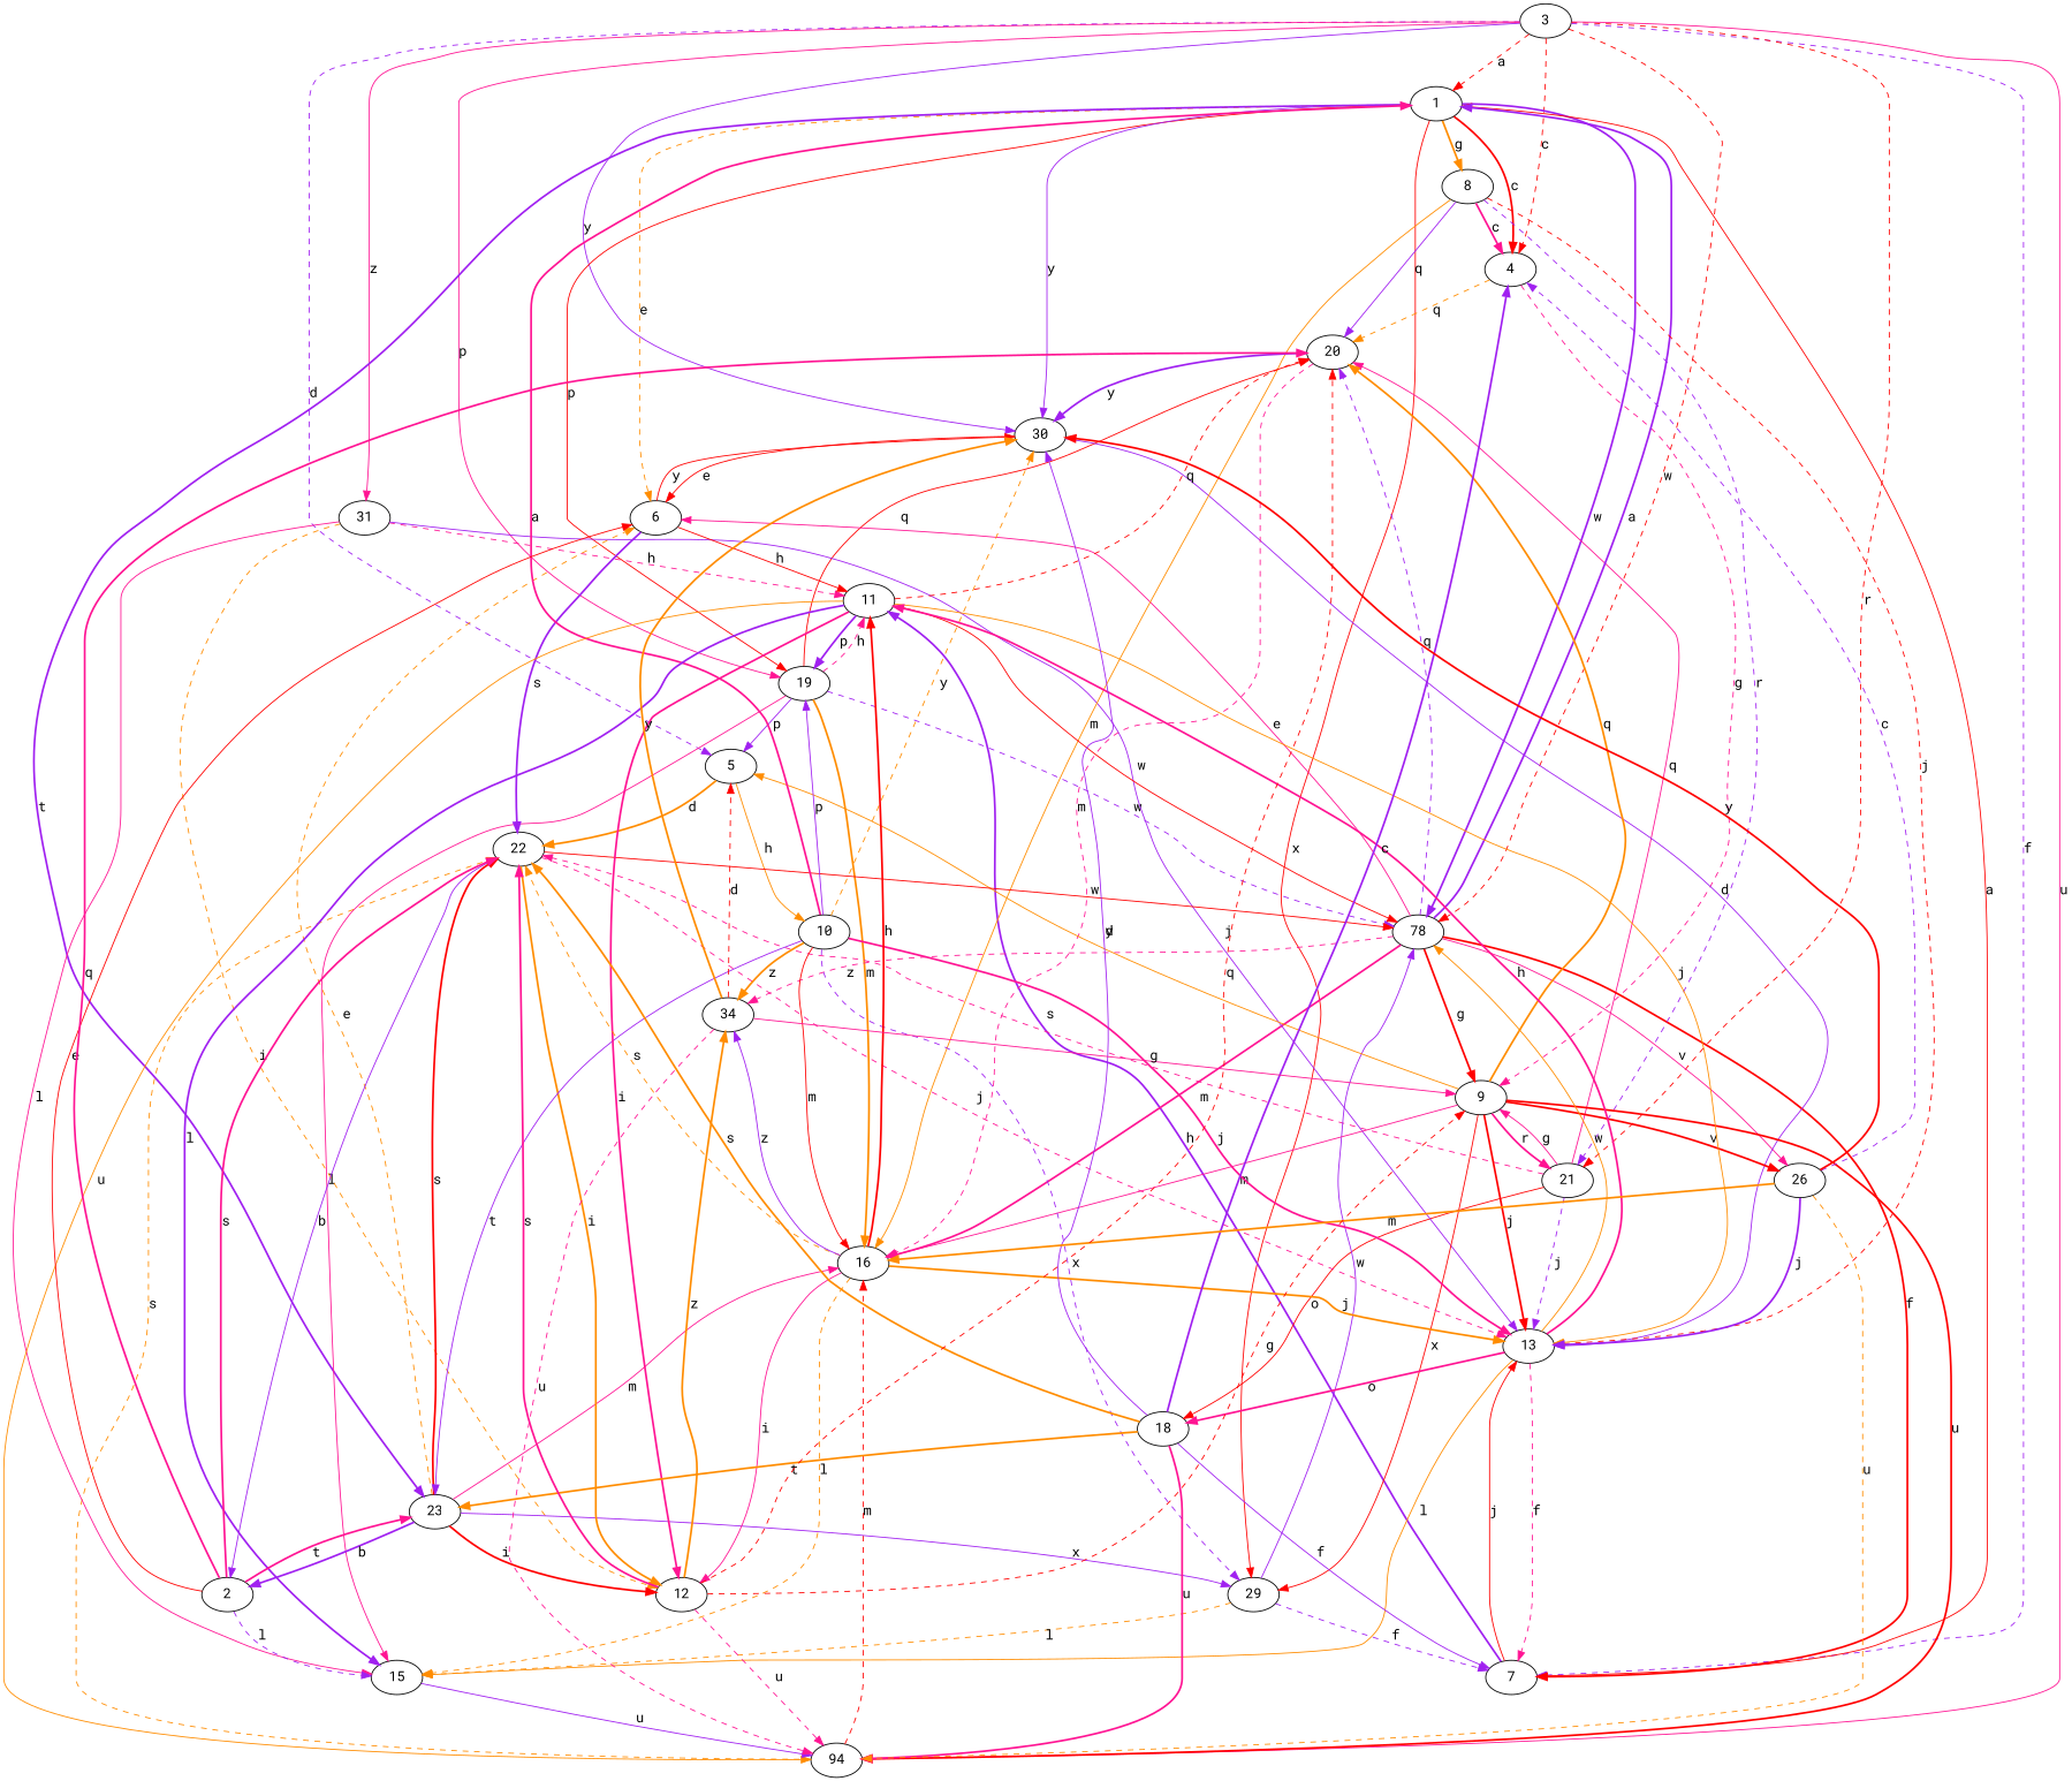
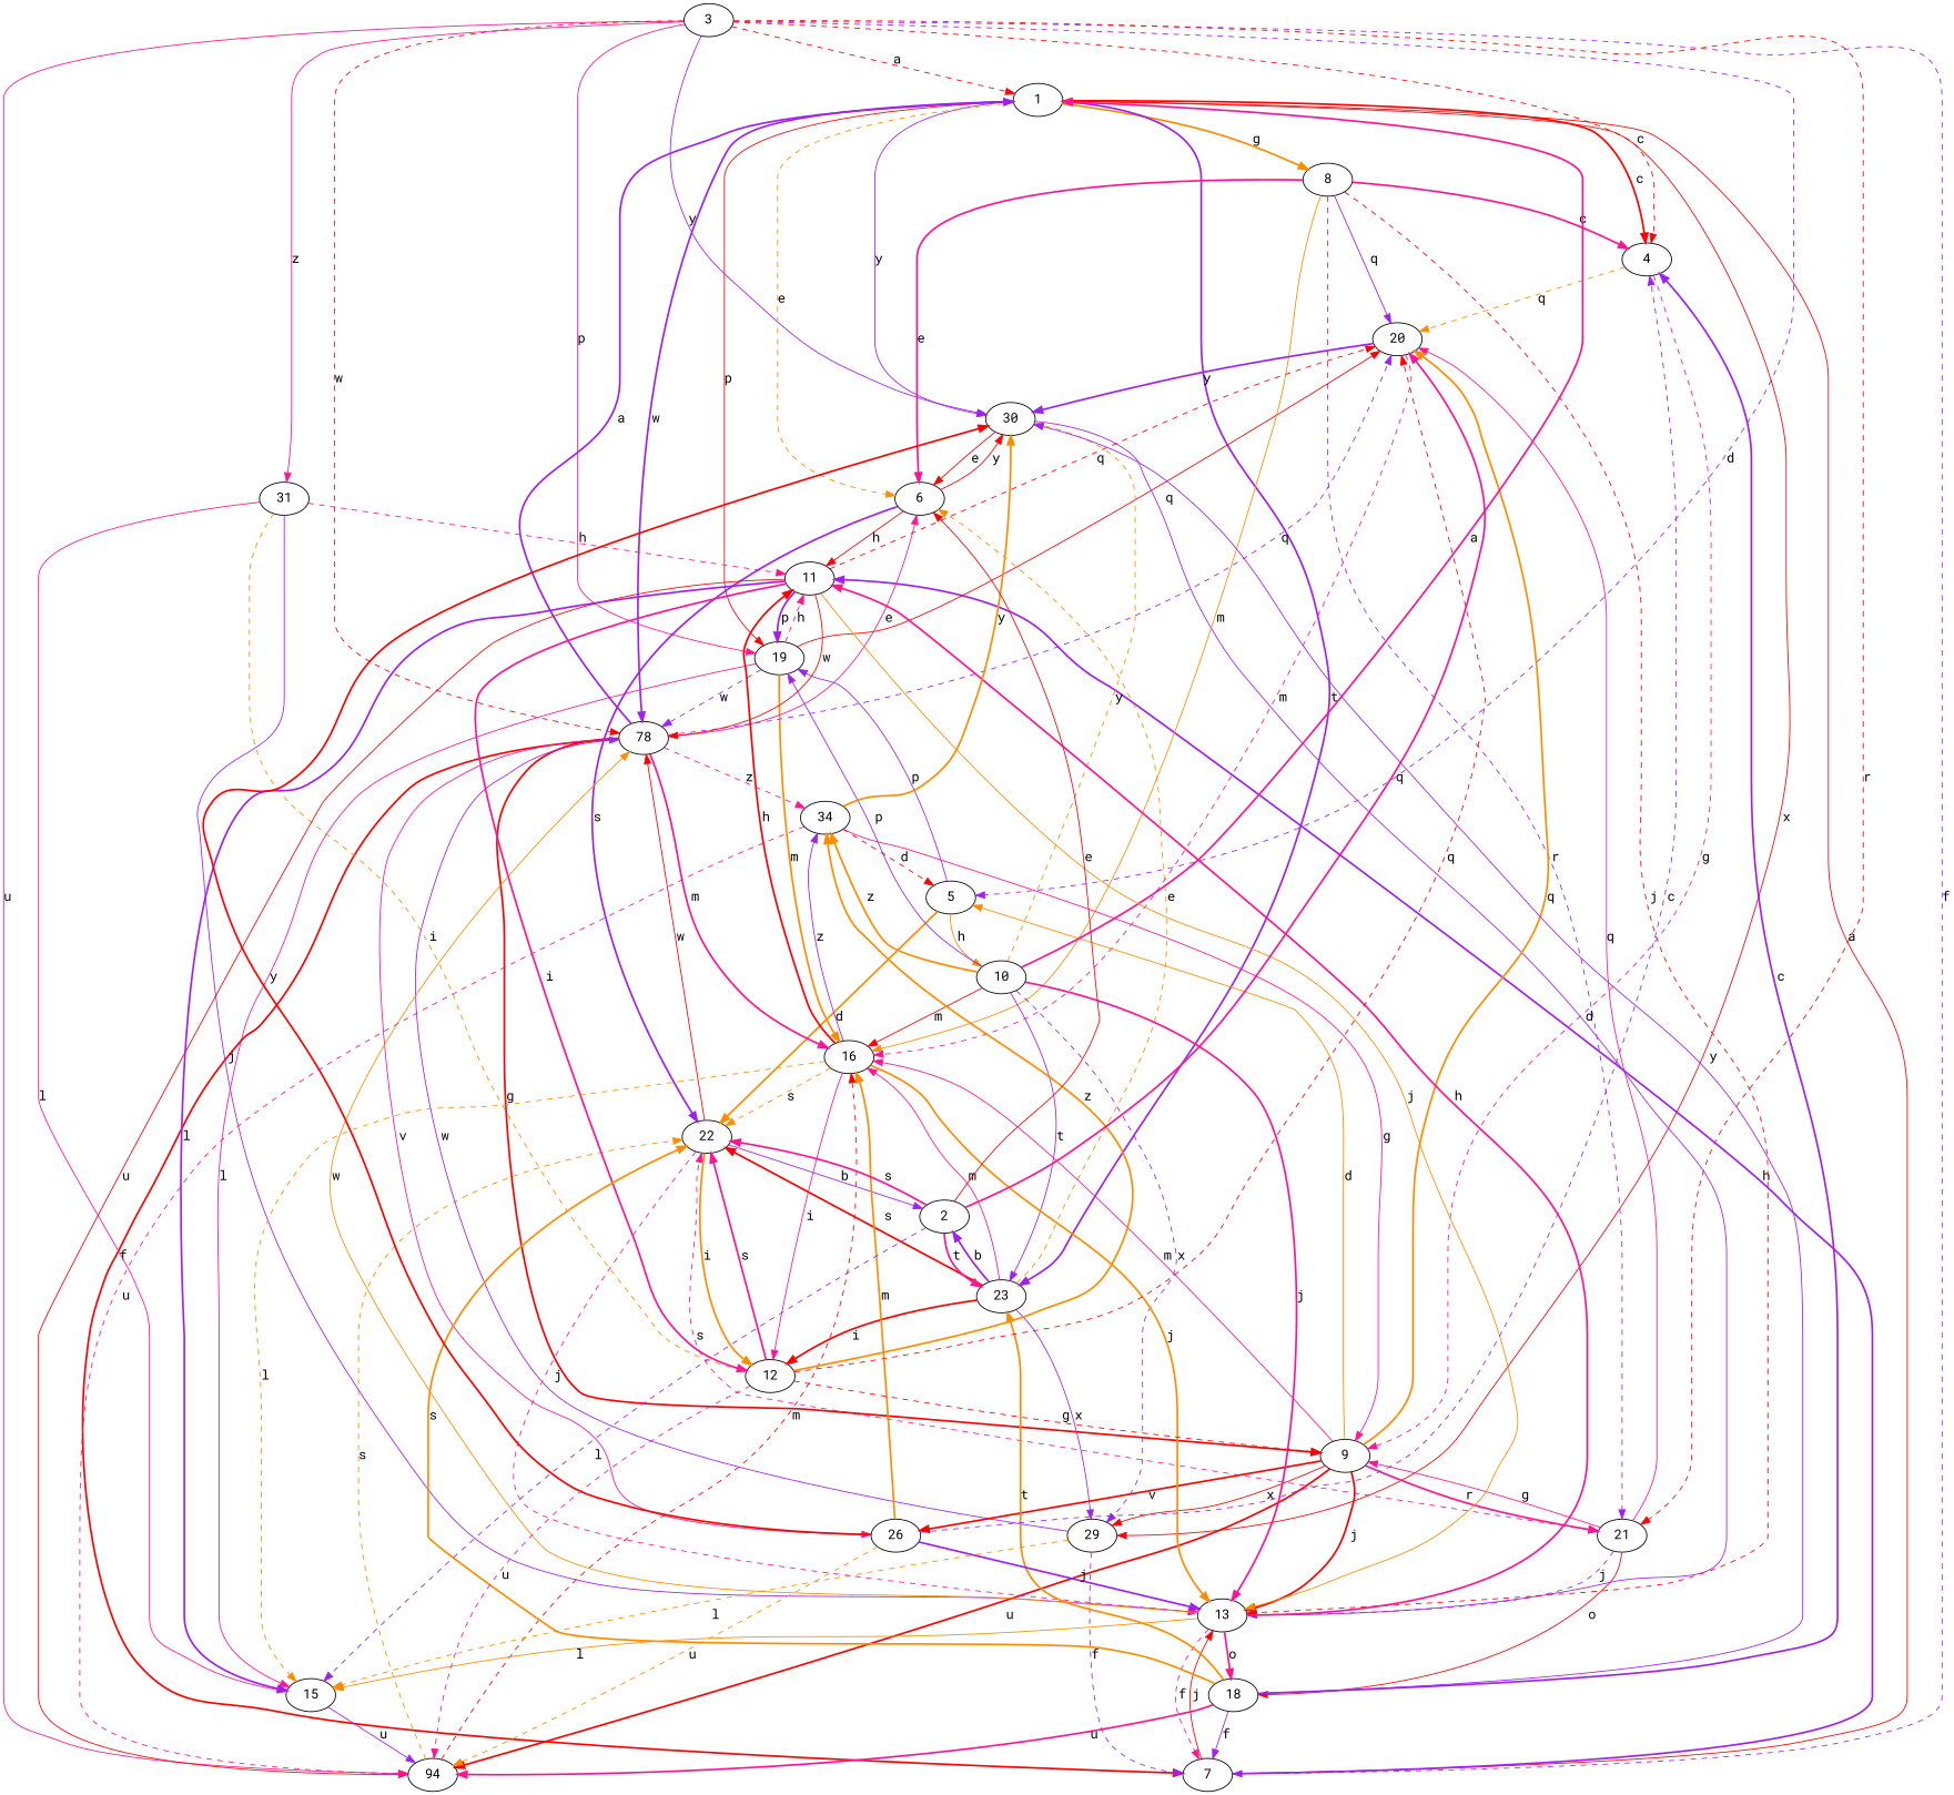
  strict digraph {
    fontname="Roboto Mono"
    node [fontname="Roboto Mono"]
    edge [color=deeppink fontname="Roboto Mono" style=solid]
    n1 [label=3]
    1
    4
    5
    7
    19
    21
    n8 [label=94]
    n9 [label=78]
    30
    31
    6
    8
    23
    29
    20
    9
    22
    10
    11
    13
    15
    16
    18
    26
    34
    12
    2
    n1 -> 1 [color=red label=a style=dashed]
    n1 -> 4 [color=red label=c style=dashed]
    n1 -> 5 [color=purple label=d style=dashed]
    n1 -> 7 [color=purple label=f style=dashed]
    n1 -> 19 [label=p]
    n1 -> 21 [color=red label=r style=dashed]
    n1 -> n8 [label=u]
    n1 -> n9 [color=red label=w style=dashed]
    n1 -> 30 [color=purple label=y]
    n1 -> 31 [label=z]
    1 -> 4 [color=red label=c style=bold]
    1 -> 19 [color=red label=p]
    1 -> n9 [color=purple label=w style=bold]
    1 -> 30 [color=purple label=y]
    1 -> 6 [color=darkorange label=e style=dashed]
    1 -> 8 [color=darkorange label=g style=bold]
    1 -> 23 [color=purple label=t style=bold]
    1 -> 29 [color=red label=x]
    4 -> 20 [color=darkorange label=q style=dashed]
    4 -> 9 [label=g style=dashed]
-   19 -> 5 [color=purple label=p]
+   5 -> 19 [color=purple label=p]
    5 -> 22 [color=darkorange label=d style=bold]
    5 -> 10 [color=darkorange label=h]
    7 -> 1 [color=red label=a]
    7 -> 11 [color=purple label=h style=bold]
    7 -> 13 [color=red label=j]
    19 -> n9 [color=purple label=w style=dashed]
    19 -> 20 [color=red label=q]
    19 -> 11 [label=h style=dashed]
    19 -> 15 [label=l]
    19 -> 16 [color=darkorange label=m style=bold]
    21 -> 20 [label=q]
    21 -> 9 [label=g]
    21 -> 22 [label=s style=dashed]
    21 -> 13 [color=purple label=j style=dashed]
    21 -> 18 [color=red label=o]
    n8 -> 22 [color=darkorange label=s style=dashed]
    n8 -> 16 [color=red label=m style=dashed]
    n9 -> 1 [color=purple label=a style=bold]
    n9 -> 7 [color=red label=f style=bold]
    n9 -> 6 [label=e]
    n9 -> 20 [color=purple label=q style=dashed]
    n9 -> 9 [color=red label=g style=bold]
    n9 -> 16 [label=m style=bold]
    n9 -> 26 [label=v]
    n9 -> 34 [label=z style=dashed]
    30 -> 6 [color=red label=e]
    30 -> 13 [color=purple label=d]
    31 -> 11 [label=h style=dashed]
    31 -> 13 [color=purple label=j]
    31 -> 15 [label=l]
    31 -> 12 [color=darkorange label=i style=dashed]
    6 -> 30 [color=red label=y]
    6 -> 22 [color=purple label=s style=bold]
    6 -> 11 [color=red label=h]
    8 -> 4 [label=c style=bold]
    8 -> 21 [color=purple label=r style=dashed]
+   8 -> 6 [label=e style=bold]
    8 -> 20 [color=purple label=q]
    8 -> 13 [color=red label=j style=dashed]
    8 -> 16 [color=darkorange label=m]
    23 -> 6 [color=darkorange label=e style=dashed]
    23 -> 29 [color=purple label=x]
    23 -> 22 [color=red label=s style=bold]
    23 -> 16 [label=m]
    23 -> 12 [color=red label=i style=bold]
    23 -> 2 [color=purple label=b style=bold]
    29 -> 7 [color=purple label=f style=dashed]
    29 -> n9 [color=purple label=w]
    29 -> 15 [color=darkorange label=l style=dashed]
    20 -> 30 [color=purple label=y style=bold]
    20 -> 16 [label=m style=dashed]
    9 -> 5 [color=darkorange label=d]
    9 -> 21 [label=r style=bold]
    9 -> n8 [color=red label=u style=bold]
    9 -> 29 [color=red label=x]
    9 -> 20 [color=darkorange label=q style=bold]
    9 -> 13 [color=red label=j style=bold]
    9 -> 16 [label=m]
    9 -> 26 [color=red label=v style=bold]
    22 -> n9 [color=red label=w]
    22 -> 13 [label=j style=dashed]
    22 -> 12 [color=darkorange label=i style=bold]
    22 -> 2 [color=purple label=b]
    10 -> 1 [label=a style=bold]
    10 -> 19 [color=purple label=p]
    10 -> 30 [color=darkorange label=y style=dashed]
    10 -> 23 [color=purple label=t]
    10 -> 29 [color=purple label=x style=dashed]
    10 -> 13 [label=j style=bold]
    10 -> 16 [color=red label=m]
    10 -> 34 [color=darkorange label=z style=bold]
    11 -> 19 [color=purple label=p style=bold]
-   11 -> n8 [color=darkorange label=u]
+   11 -> n8 [color=red label=u]
    11 -> n9 [color=red label=w]
    11 -> 20 [color=red label=q style=dashed]
    11 -> 13 [color=darkorange label=j]
    11 -> 15 [color=purple label=l style=bold]
    11 -> 12 [label=i style=bold]
    13 -> 7 [label=f style=dashed]
    13 -> n9 [color=darkorange label=w]
    13 -> 11 [label=h style=bold]
    13 -> 15 [color=darkorange label=l]
    13 -> 18 [label=o style=bold]
    15 -> n8 [color=purple label=u]
    16 -> 22 [color=darkorange label=s style=dashed]
    16 -> 11 [color=red label=h style=bold]
    16 -> 13 [color=darkorange label=j style=bold]
    16 -> 15 [color=darkorange label=l style=dashed]
    16 -> 34 [color=purple label=z]
    16 -> 12 [label=i]
    18 -> 4 [color=purple label=c style=bold]
    18 -> 7 [color=purple label=f]
    18 -> n8 [label=u style=bold]
    18 -> 30 [color=purple label=y]
    18 -> 23 [color=darkorange label=t style=bold]
    18 -> 22 [color=darkorange label=s style=bold]
    26 -> 4 [color=purple label=c style=dashed]
    26 -> n8 [color=darkorange label=u style=dashed]
    26 -> 30 [color=red label=y style=bold]
    26 -> 13 [color=purple label=j style=bold]
    26 -> 16 [color=darkorange label=m style=bold]
    34 -> 5 [color=red label=d style=dashed]
    34 -> n8 [label=u style=dashed]
    34 -> 30 [color=darkorange label=y style=bold]
    34 -> 9 [label=g]
    12 -> n8 [label=u style=dashed]
    12 -> 20 [color=red label=q style=dashed]
    12 -> 9 [color=red label=g style=dashed]
    12 -> 22 [label=s style=bold]
    12 -> 34 [color=darkorange label=z style=bold]
    2 -> 6 [color=red label=e]
    2 -> 23 [label=t style=bold]
    2 -> 20 [label=q style=bold]
    2 -> 22 [label=s style=bold]
    2 -> 15 [color=purple label=l style=dashed]
  }
